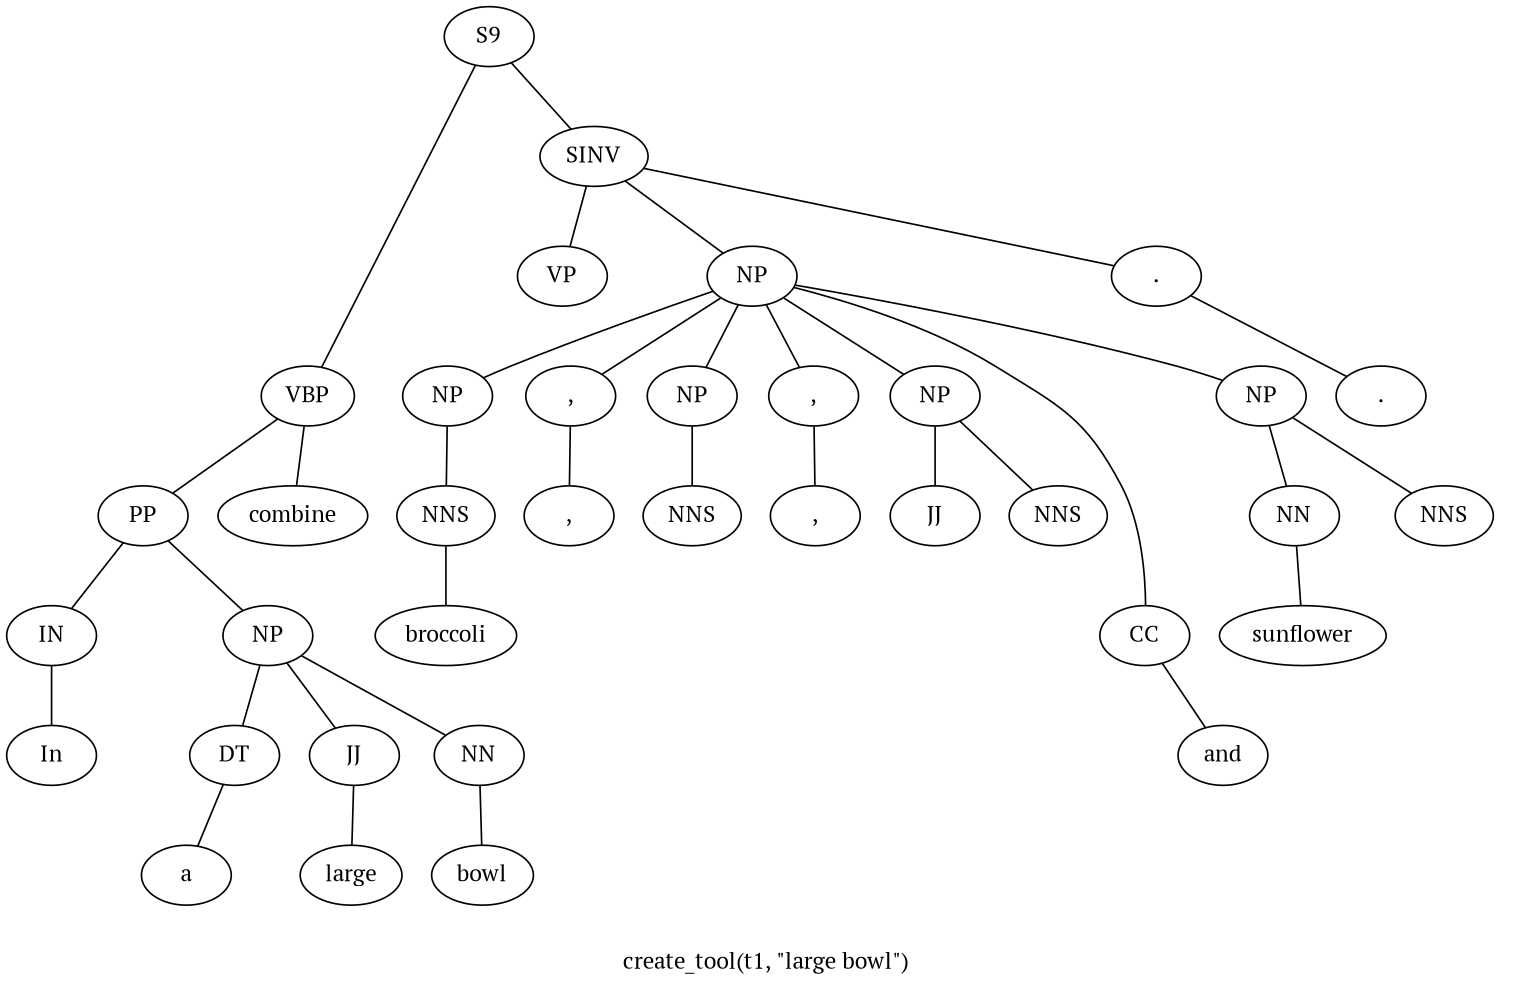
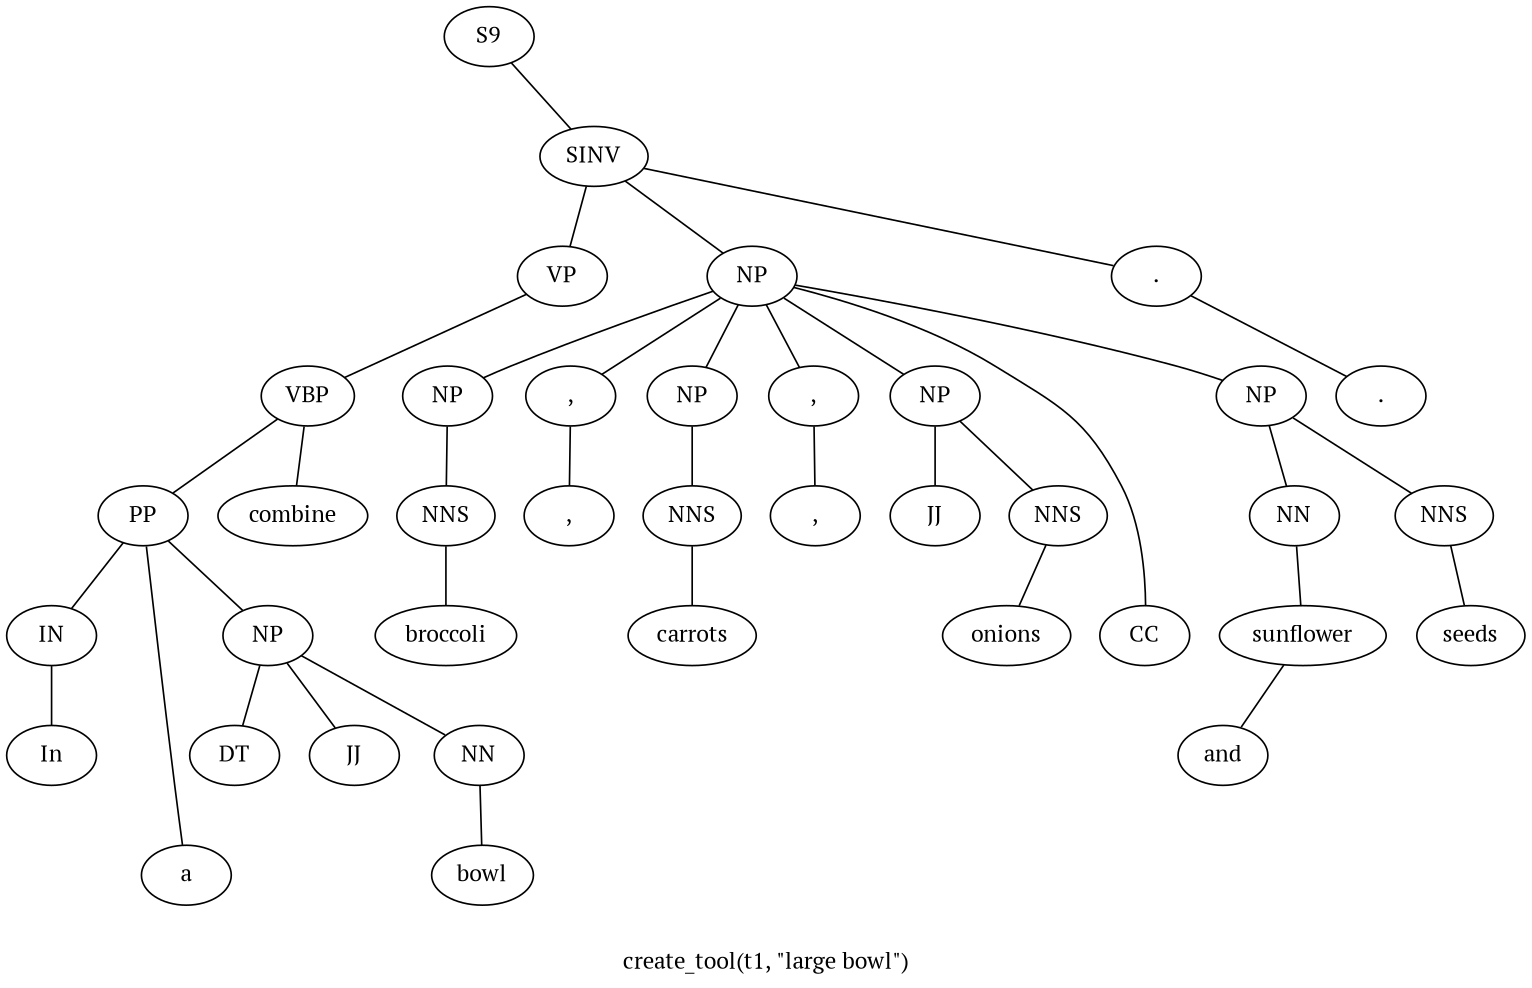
  graph {
    fontname="PT Serif"
    label="create_tool(t1, \"large bowl\")"
    node [fontname="PT Serif"]
    edge [fontname="PT Serif"]
    n1 [label=S9]
    n2 [label=SINV]
    n3 [label=VP]
    n4 [label=NP]
    n5 [label="."]
    n6 [label=PP]
    n7 [label=IN]
    n8 [label=NP]
    n9 [label=VBP]
    n10 [label=NP]
    n11 [label=","]
    n12 [label=NP]
    n13 [label=","]
    n14 [label=NP]
    n15 [label=CC]
    n16 [label=NP]
    n17 [label="."]
    n18 [label=In]
    n19 [label=DT]
    n20 [label=JJ]
    n21 [label=NN]
    n22 [label=a]
-   n23 [label=large]
    n24 [label=bowl]
    n25 [label=combine]
    n26 [label=NNS]
    n27 [label=","]
    n28 [label=NNS]
    n29 [label=","]
    n30 [label=JJ]
    n31 [label=NNS]
    n32 [label=and]
    n33 [label=NN]
    n34 [label=NNS]
    n35 [label=broccoli]
+   n36 [label=carrots]
+   n37 [label=onions]
    n38 [label=sunflower]
+   n39 [label=seeds]
    n1 -- n2
    n2 -- n3
    n2 -- n4
    n2 -- n5
-   n1 -- n9
+   n3 -- n9
    n4 -- n10
    n4 -- n11
    n4 -- n12
    n4 -- n13
    n4 -- n14
    n4 -- n15
    n4 -- n16
    n5 -- n17
    n6 -- n7
    n6 -- n8
    n7 -- n18
    n8 -- n19
    n8 -- n20
    n8 -- n21
    n9 -- n6
    n9 -- n25
    n10 -- n26
    n11 -- n27
    n12 -- n28
    n13 -- n29
    n14 -- n30
    n14 -- n31
-   n15 -- n32
+   n38 -- n32
    n16 -- n33
    n16 -- n34
-   n19 -- n22
-   n20 -- n23
+   n6 -- n22
    n21 -- n24
    n26 -- n35
+   n28 -- n36
+   n31 -- n37
    n33 -- n38
+   n34 -- n39
  }
